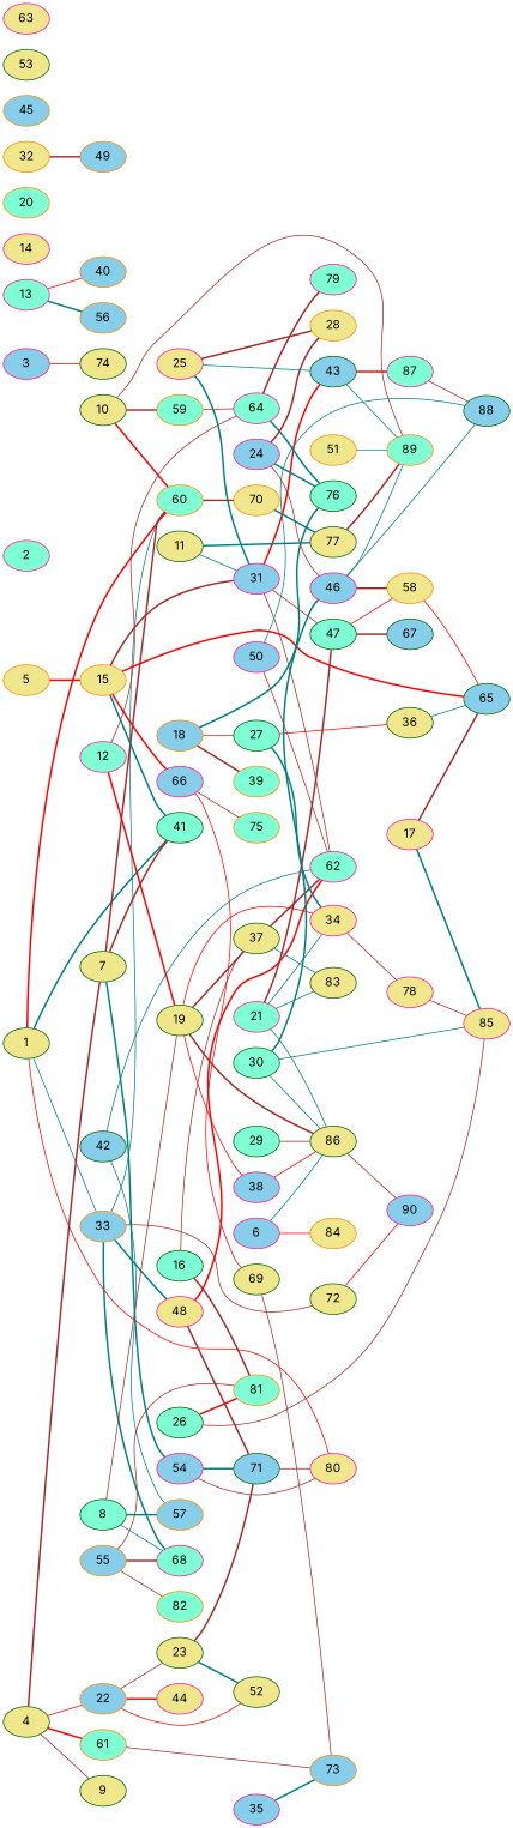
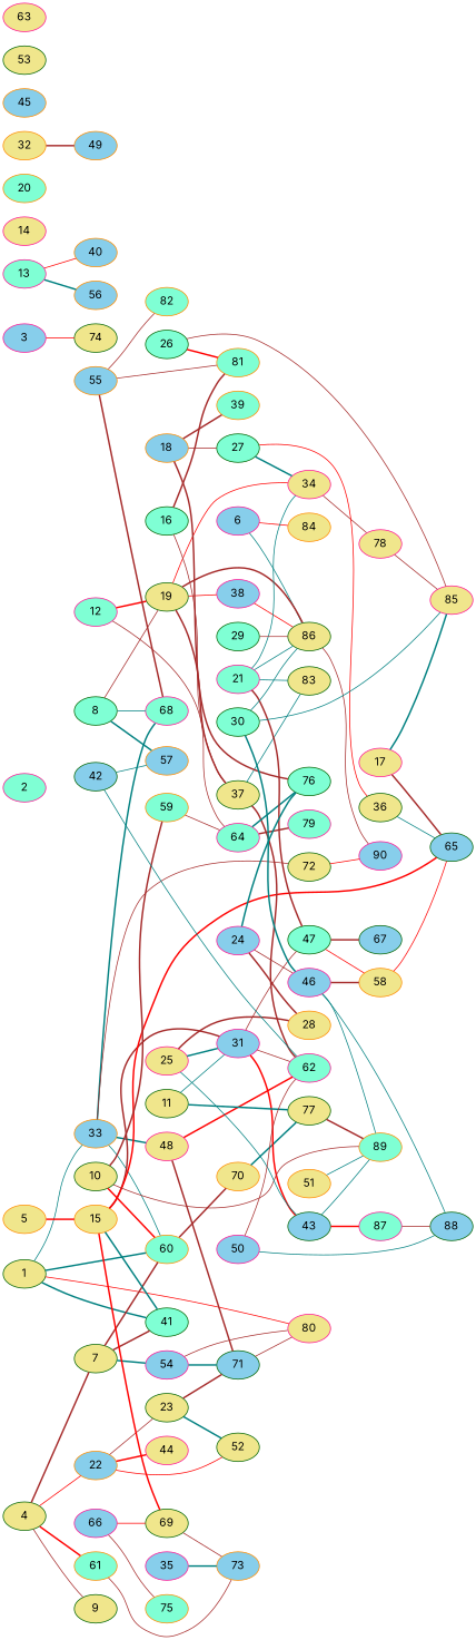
  graph {
    fontname=Inter
    rankdir=LR
    node [color=darkgreen fillcolor=khaki fontname=Inter style=filled]
    edge [color=brown fontname=Inter style=solid]
    33 [color=darkorange fillcolor=skyblue]
    1
    41 [fillcolor=aquamarine]
    60 [color=darkorange fillcolor=aquamarine]
    80 [color=deeppink]
    68 [color=deeppink fillcolor=aquamarine]
    48 [color=deeppink]
    72
    70 [color=darkorange]
    2 [color=deeppink fillcolor=aquamarine]
    3 [color=deeppink fillcolor=skyblue]
    74
    4
    7
    9
    22 [color=darkorange fillcolor=skyblue]
    61 [color=darkorange fillcolor=aquamarine]
    54 [color=deeppink fillcolor=skyblue]
    23
    44 [color=deeppink]
    52
    73 [color=darkorange fillcolor=skyblue]
    5 [color=darkorange]
    15 [color=darkorange]
    31 [color=deeppink fillcolor=skyblue]
    65 [fillcolor=skyblue]
    69
    6 [color=deeppink fillcolor=skyblue]
    84 [color=darkorange]
    86
    90 [color=deeppink fillcolor=skyblue]
    71 [fillcolor=skyblue]
    8 [fillcolor=aquamarine]
    19
    57 [color=darkorange fillcolor=skyblue]
    37
    34 [color=deeppink]
    38 [color=deeppink fillcolor=skyblue]
    10
    59 [color=darkorange fillcolor=aquamarine]
    89 [color=darkorange fillcolor=aquamarine]
    64 [color=deeppink fillcolor=aquamarine]
    11
    77
    47 [fillcolor=aquamarine]
    43 [fillcolor=skyblue]
    62 [color=deeppink fillcolor=aquamarine]
    12 [color=deeppink fillcolor=aquamarine]
    76 [fillcolor=aquamarine]
    79 [color=deeppink fillcolor=aquamarine]
    13 [color=deeppink fillcolor=aquamarine]
    40 [color=darkorange fillcolor=skyblue]
    56 [color=darkorange fillcolor=skyblue]
    14 [color=deeppink]
    16 [fillcolor=aquamarine]
    81 [color=darkorange fillcolor=aquamarine]
    83
    17 [color=deeppink]
    85 [color=deeppink]
    18 [color=darkorange fillcolor=skyblue]
    27 [fillcolor=aquamarine]
    39 [color=darkorange fillcolor=aquamarine]
    36
    78 [color=deeppink]
    20 [color=darkorange fillcolor=aquamarine]
    21 [color=deeppink fillcolor=aquamarine]
    58 [color=darkorange]
    67 [fillcolor=skyblue]
    24 [color=deeppink fillcolor=skyblue]
    28 [color=darkorange]
    46 [color=deeppink fillcolor=skyblue]
    88 [fillcolor=skyblue]
    25 [color=deeppink]
    87 [color=deeppink fillcolor=aquamarine]
    26 [fillcolor=aquamarine]
    29 [fillcolor=aquamarine]
    30 [fillcolor=aquamarine]
    32 [color=darkorange]
    49 [color=darkorange fillcolor=skyblue]
    35 [color=deeppink fillcolor=skyblue]
    42 [fillcolor=skyblue]
    45 [color=darkorange fillcolor=skyblue]
    50 [color=deeppink fillcolor=skyblue]
    51 [color=darkorange]
    53
    55 [color=darkorange fillcolor=skyblue]
    82 [color=darkorange fillcolor=aquamarine]
    63 [color=deeppink]
    66 [color=deeppink fillcolor=skyblue]
    75 [color=darkorange fillcolor=aquamarine]
    33 -- 60 [color=teal]
    33 -- 68 [color=teal style=bold]
    33 -- 48 [color=teal style=bold]
    33 -- 72
    1 -- 33 [color=teal]
    1 -- 41 [color=teal style=bold]
-   1 -- 60 [color=red style=bold]
+   1 -- 60 [color=teal style=bold]
    1 -- 80 [color=red]
    60 -- 70 [style=bold]
    48 -- 71 [style=bold]
    48 -- 62 [color=red style=bold]
    72 -- 90 [color=red]
    70 -- 77 [color=teal style=bold]
    3 -- 74 [color=red]
    4 -- 7 [style=bold]
    4 -- 9
    4 -- 22 [color=red]
    4 -- 61 [color=red style=bold]
    7 -- 41 [style=bold]
    7 -- 60 [style=bold]
    7 -- 54 [color=teal style=bold]
    22 -- 23
    22 -- 44 [color=red style=bold]
    22 -- 52 [color=red]
    61 -- 73
    54 -- 80
    54 -- 71 [color=teal style=bold]
    23 -- 52 [color=teal style=bold]
    23 -- 71 [style=bold]
    5 -- 15 [color=red style=bold]
    15 -- 41 [color=teal style=bold]
    15 -- 31 [style=bold]
    15 -- 65 [color=red style=bold]
-   15 -- 66 [color=red style=bold]
+   15 -- 69 [color=red style=bold]
    31 -- 47
    31 -- 43 [color=red style=bold]
    31 -- 62
    69 -- 73
    6 -- 84 [color=red]
    6 -- 86 [color=teal]
    86 -- 90
    71 -- 80
    8 -- 68 [color=teal]
    8 -- 19
    8 -- 57 [color=teal style=bold]
    19 -- 86 [style=bold]
    19 -- 37 [style=bold]
    19 -- 34 [color=red]
    19 -- 38 [color=red]
    37 -- 62 [style=bold]
    37 -- 83 [color=teal]
    34 -- 78
    38 -- 86 [color=red]
    10 -- 60 [color=red style=bold]
    10 -- 59 [style=bold]
    10 -- 89
    59 -- 64
    64 -- 76 [color=teal style=bold]
    64 -- 79 [style=bold]
    11 -- 31 [color=teal]
    11 -- 77 [color=teal style=bold]
    77 -- 89 [style=bold]
    47 -- 58 [color=red]
    47 -- 67 [style=bold]
    43 -- 89 [color=teal]
    43 -- 87 [color=red style=bold]
    12 -- 19 [color=red style=bold]
    12 -- 64
    13 -- 40 [color=red]
    13 -- 56 [color=teal style=bold]
    16 -- 37
    16 -- 81 [style=bold]
    17 -- 65 [style=bold]
    17 -- 85 [color=teal style=bold]
-   18 -- 76 [color=teal style=bold]
+   18 -- 76 [style=bold]
    18 -- 27
    18 -- 39 [style=bold]
    27 -- 34 [color=teal style=bold]
    27 -- 36 [color=red]
    36 -- 65 [color=teal]
    78 -- 85
    21 -- 86 [color=teal]
    21 -- 34 [color=teal]
    21 -- 47 [style=bold]
    21 -- 83 [color=teal]
    58 -- 65 [color=red]
    24 -- 76 [color=teal style=bold]
    24 -- 28 [style=bold]
    24 -- 46
    46 -- 89 [color=teal]
    46 -- 58 [style=bold]
    46 -- 88 [color=teal]
    25 -- 31 [color=teal style=bold]
    25 -- 43 [color=teal]
    25 -- 28 [style=bold]
    87 -- 88
    26 -- 81 [color=red style=bold]
    26 -- 85
    29 -- 86
    30 -- 86 [color=teal]
    30 -- 85 [color=teal]
    30 -- 46 [color=teal style=bold]
    32 -- 49 [style=bold]
    35 -- 73 [color=teal style=bold]
    42 -- 57 [color=teal]
    42 -- 62 [color=teal]
    50 -- 62
    50 -- 88 [color=teal]
    51 -- 89 [color=teal]
    55 -- 68 [style=bold]
    55 -- 81
    55 -- 82
    66 -- 69 [color=red]
    66 -- 75
  }
